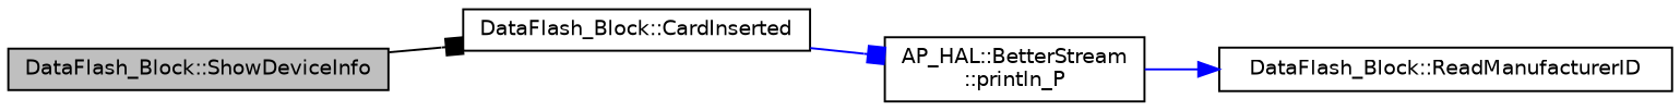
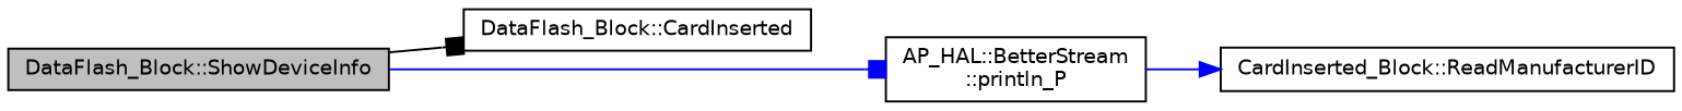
  digraph {
    rankdir=LR
    node [color=black fillcolor=white fontname=Helvetica fontsize=10 shape=record style=filled]
    edge [arrowhead=box color=blue fontname=Helvetica fontsize=10 labelfontname=Helvetica labelfontsize=10 style=solid]
    n1 [fillcolor=grey75 fontcolor=black height=0.2 label="DataFlash_Block::ShowDeviceInfo" width=0.4]
    n2 [height=0.2 label="DataFlash_Block::CardInserted" width=0.4]
    n3 [height=0.2 label="AP_HAL::BetterStream\l::println_P" width=0.4]
-   n4 [height=0.2 label="DataFlash_Block::ReadManufacturerID" width=0.4]
+   n4 [height=0.2 label="CardInserted_Block::ReadManufacturerID" width=0.4]
    n1 -> n2 [color=black]
-   n2 -> n3
+   n1 -> n3
    n3 -> n4 [arrowhead=normal]
  }
